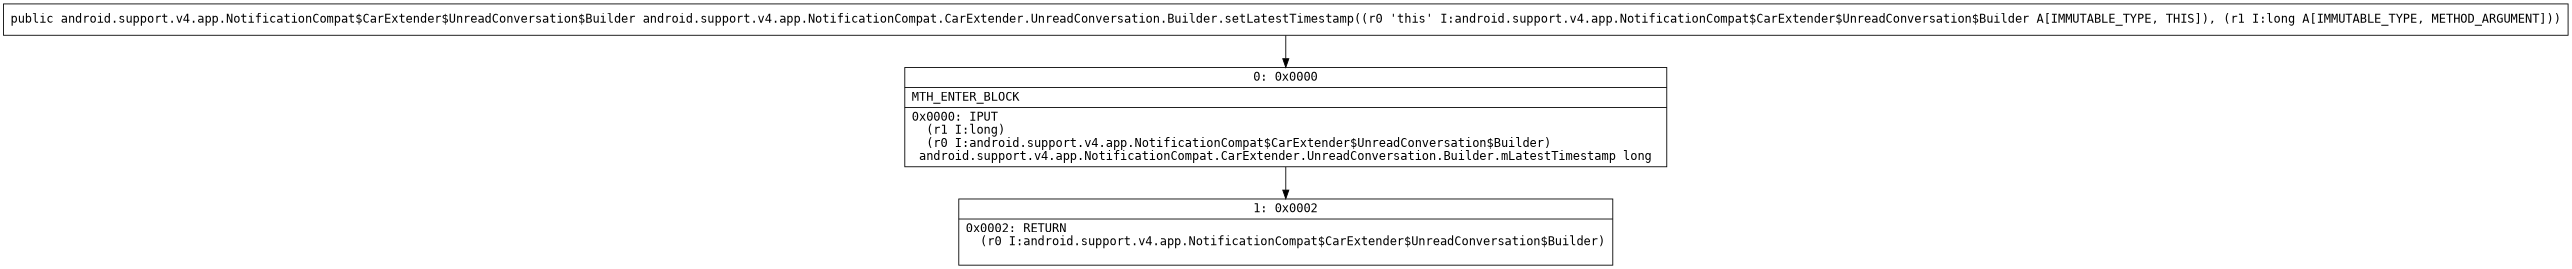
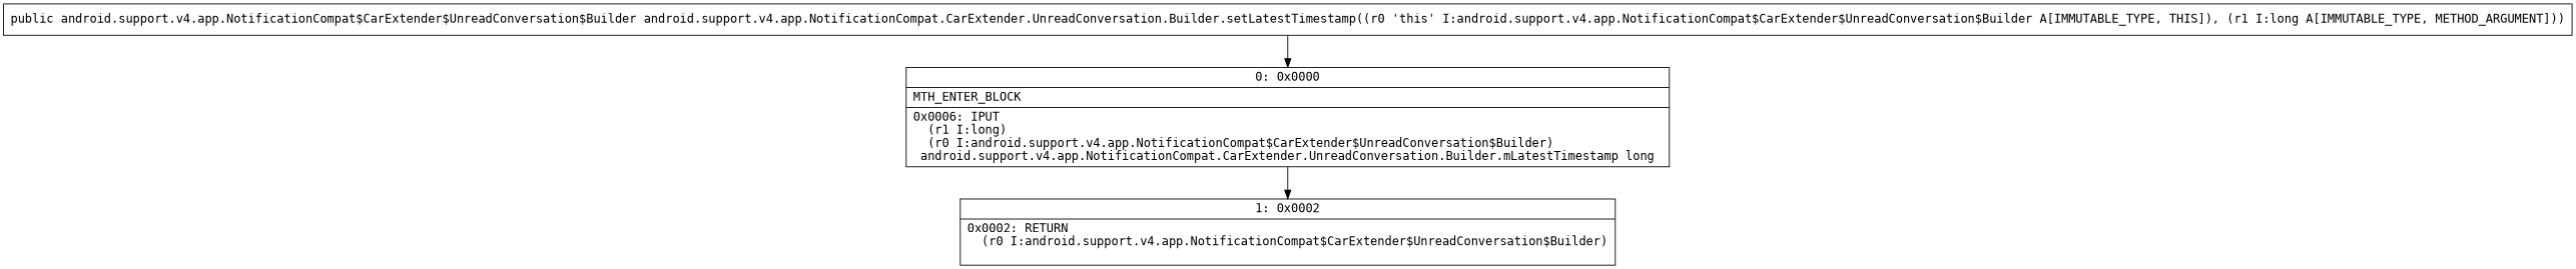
  digraph {
    fontname="DejaVu Sans Mono"
    node [shape=record fontname="DejaVu Sans Mono"]
    edge [fontname="DejaVu Sans Mono"]
-   n1 [label="{0\:\ 0x0000|MTH_ENTER_BLOCK\l|0x0000: IPUT  \l  (r1 I:long)\l  (r0 I:android.support.v4.app.NotificationCompat$CarExtender$UnreadConversation$Builder)\l android.support.v4.app.NotificationCompat.CarExtender.UnreadConversation.Builder.mLatestTimestamp long \l}"]
+   n1 [label="{0\:\ 0x0000|MTH_ENTER_BLOCK\l|0x0006: IPUT  \l  (r1 I:long)\l  (r0 I:android.support.v4.app.NotificationCompat$CarExtender$UnreadConversation$Builder)\l android.support.v4.app.NotificationCompat.CarExtender.UnreadConversation.Builder.mLatestTimestamp long \l}"]
    n2 [label="{1\:\ 0x0002|0x0002: RETURN  \l  (r0 I:android.support.v4.app.NotificationCompat$CarExtender$UnreadConversation$Builder)\l \l}"]
    n3 [label="{public android.support.v4.app.NotificationCompat$CarExtender$UnreadConversation$Builder android.support.v4.app.NotificationCompat.CarExtender.UnreadConversation.Builder.setLatestTimestamp((r0 'this' I:android.support.v4.app.NotificationCompat$CarExtender$UnreadConversation$Builder A[IMMUTABLE_TYPE, THIS]), (r1 I:long A[IMMUTABLE_TYPE, METHOD_ARGUMENT])) }"]
    n1 -> n2
    n3 -> n1
  }
